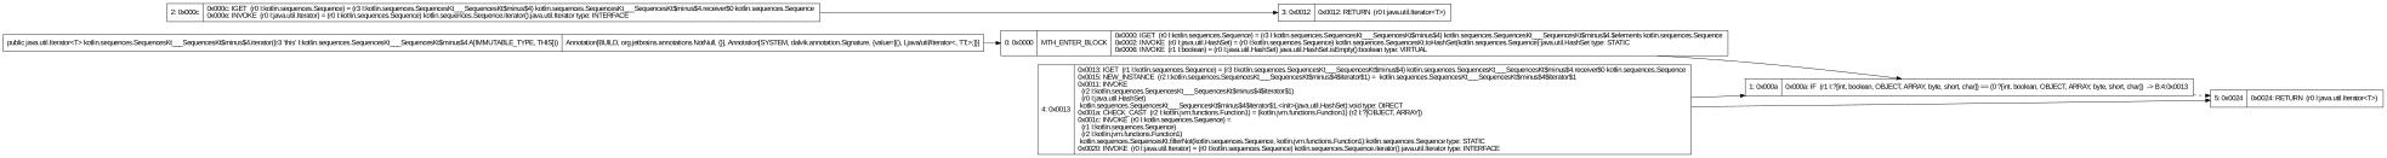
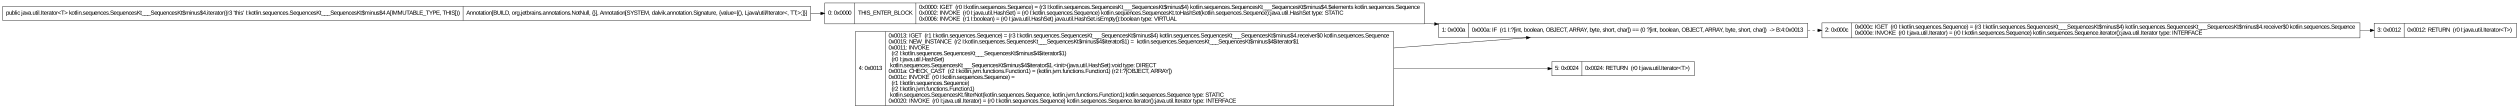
  digraph {
    fontname="Liberation Sans"
    rankdir=LR
    node [fontname="Liberation Sans" shape=record]
    edge [fontname="Liberation Sans"]
-   n1 [label="{0\:\ 0x0000|MTH_ENTER_BLOCK\l|0x0000: IGET  (r0 I:kotlin.sequences.Sequence) = (r3 I:kotlin.sequences.SequencesKt___SequencesKt$minus$4) kotlin.sequences.SequencesKt___SequencesKt$minus$4.$elements kotlin.sequences.Sequence \l0x0002: INVOKE  (r0 I:java.util.HashSet) = (r0 I:kotlin.sequences.Sequence) kotlin.sequences.SequencesKt.toHashSet(kotlin.sequences.Sequence):java.util.HashSet type: STATIC \l0x0006: INVOKE  (r1 I:boolean) = (r0 I:java.util.HashSet) java.util.HashSet.isEmpty():boolean type: VIRTUAL \l}"]
+   n1 [label="{0\:\ 0x0000|THIS_ENTER_BLOCK\l|0x0000: IGET  (r0 I:kotlin.sequences.Sequence) = (r3 I:kotlin.sequences.SequencesKt___SequencesKt$minus$4) kotlin.sequences.SequencesKt___SequencesKt$minus$4.$elements kotlin.sequences.Sequence \l0x0002: INVOKE  (r0 I:java.util.HashSet) = (r0 I:kotlin.sequences.Sequence) kotlin.sequences.SequencesKt.toHashSet(kotlin.sequences.Sequence):java.util.HashSet type: STATIC \l0x0006: INVOKE  (r1 I:boolean) = (r0 I:java.util.HashSet) java.util.HashSet.isEmpty():boolean type: VIRTUAL \l}"]
    n2 [label="{1\:\ 0x000a|0x000a: IF  (r1 I:?[int, boolean, OBJECT, ARRAY, byte, short, char]) == (0 ?[int, boolean, OBJECT, ARRAY, byte, short, char])  \-\> B:4:0x0013 \l}"]
    n3 [label="{2\:\ 0x000c|0x000c: IGET  (r0 I:kotlin.sequences.Sequence) = (r3 I:kotlin.sequences.SequencesKt___SequencesKt$minus$4) kotlin.sequences.SequencesKt___SequencesKt$minus$4.receiver$0 kotlin.sequences.Sequence \l0x000e: INVOKE  (r0 I:java.util.Iterator) = (r0 I:kotlin.sequences.Sequence) kotlin.sequences.Sequence.iterator():java.util.Iterator type: INTERFACE \l}"]
    n4 [label="{3\:\ 0x0012|0x0012: RETURN  (r0 I:java.util.Iterator\<T\>) \l}"]
    n5 [label="{4\:\ 0x0013|0x0013: IGET  (r1 I:kotlin.sequences.Sequence) = (r3 I:kotlin.sequences.SequencesKt___SequencesKt$minus$4) kotlin.sequences.SequencesKt___SequencesKt$minus$4.receiver$0 kotlin.sequences.Sequence \l0x0015: NEW_INSTANCE  (r2 I:kotlin.sequences.SequencesKt___SequencesKt$minus$4$iterator$1) =  kotlin.sequences.SequencesKt___SequencesKt$minus$4$iterator$1 \l0x0011: INVOKE  \l  (r2 I:kotlin.sequences.SequencesKt___SequencesKt$minus$4$iterator$1)\l  (r0 I:java.util.HashSet)\l kotlin.sequences.SequencesKt___SequencesKt$minus$4$iterator$1.\<init\>(java.util.HashSet):void type: DIRECT \l0x001a: CHECK_CAST  (r2 I:kotlin.jvm.functions.Function1) = (kotlin.jvm.functions.Function1) (r2 I:?[OBJECT, ARRAY]) \l0x001c: INVOKE  (r0 I:kotlin.sequences.Sequence) = \l  (r1 I:kotlin.sequences.Sequence)\l  (r2 I:kotlin.jvm.functions.Function1)\l kotlin.sequences.SequencesKt.filterNot(kotlin.sequences.Sequence, kotlin.jvm.functions.Function1):kotlin.sequences.Sequence type: STATIC \l0x0020: INVOKE  (r0 I:java.util.Iterator) = (r0 I:kotlin.sequences.Sequence) kotlin.sequences.Sequence.iterator():java.util.Iterator type: INTERFACE \l}"]
    n6 [label="{5\:\ 0x0024|0x0024: RETURN  (r0 I:java.util.Iterator\<T\>) \l}"]
    n7 [label="{public java.util.Iterator\<T\> kotlin.sequences.SequencesKt___SequencesKt$minus$4.iterator((r3 'this' I:kotlin.sequences.SequencesKt___SequencesKt$minus$4 A[IMMUTABLE_TYPE, THIS]))  | Annotation[BUILD, org.jetbrains.annotations.NotNull, \{\}], Annotation[SYSTEM, dalvik.annotation.Signature, \{value=[(), Ljava\/util\/Iterator\<, TT;\>;]\}]\l}"]
    n1 -> n2
-   n2 -> n6 [style=dashed]
+   n2 -> n3 [style=dashed]
    n3 -> n4
    n5 -> n2
    n5 -> n6
    n7 -> n1
  }
